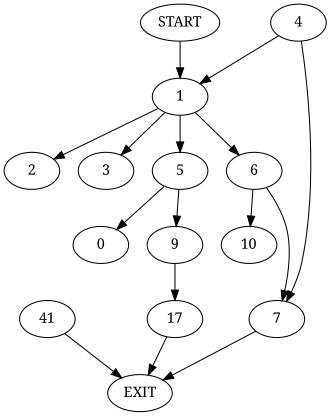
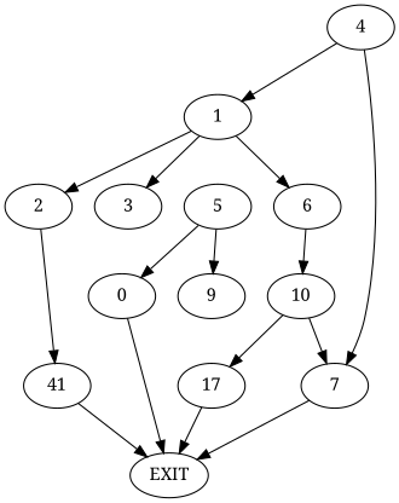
  digraph {
    fontname="Noto Serif"
    node [fontname="Noto Serif"]
    edge [fontname="Noto Serif"]
-   n1 [label=START]
    1
    2
    3
    5
    6
    n7 [label=EXIT]
    n8 [label=41]
    4
    7
    n11 [label=0]
    9
    10
    n14 [label=17]
-   n1 -> 1
    1 -> 2
    1 -> 3
-   1 -> 5
    1 -> 6
+   2 -> n8
    5 -> n11
    5 -> 9
-   6 -> 7
+   10 -> 7
    6 -> 10
    n8 -> n7
    4 -> 1
    4 -> 7
    7 -> n7
-   9 -> n14
+   n11 -> n7
+   10 -> n14
    n14 -> n7
  }
